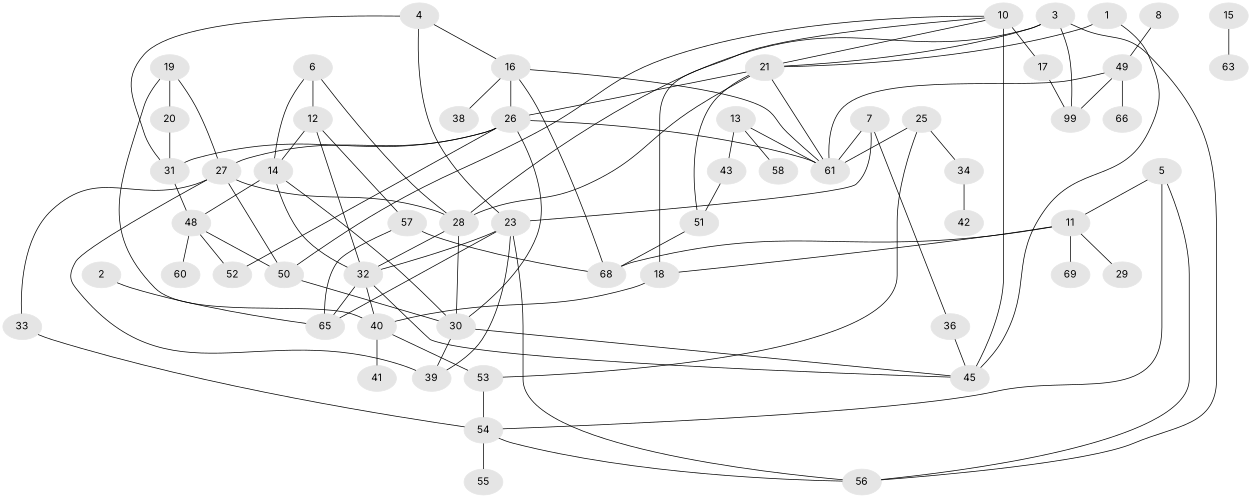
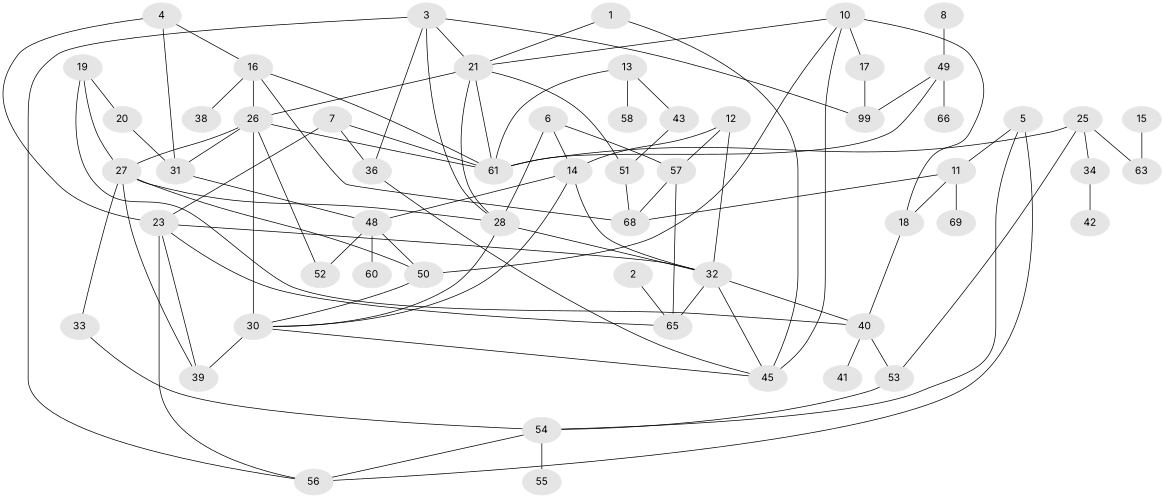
  graph {
    fontname=Inter
    node [color=gray90 fontname=Inter style=filled]
    edge [fontname=Inter weight=1.0]
    1
    21
    45
    61
    28
    26
    51
    32
    65
    40
    2
    3
    36
    56
    n15 [label=99]
    30
    4
    16
    23
    31
    68
    38
    39
    48
    5
    11
    54
    18
-   29
    69
    55
    6
    12
    14
    57
    7
    8
    49
    66
    10
    17
    50
    13
    43
    58
    52
    60
    15
    63
    27
    53
    41
    19
    20
    33
    25
    34
    42
    1 -- 21
    1 -- 45
    21 -- 61
    21 -- 28 [weight=2.0]
    21 -- 26
    21 -- 51
    28 -- 32
    28 -- 30
    26 -- 61
    26 -- 30 [weight=4.0]
    26 -- 31
    26 -- 52
    26 -- 27
    51 -- 68
    32 -- 45
    32 -- 65 [weight=2.0]
    32 -- 40
    40 -- 53
    40 -- 41
    2 -- 65
    3 -- 21
    3 -- 28
+   3 -- 36
    3 -- 56
    3 -- n15
    36 -- 45
    30 -- 45
    30 -- 39
    4 -- 16
    4 -- 23
    4 -- 31
    16 -- 61
    16 -- 26
    16 -- 68
    16 -- 38
    23 -- 32
    23 -- 65
    23 -- 56
    23 -- 39
    31 -- 48
    48 -- 50
    48 -- 52
    48 -- 60
    5 -- 56
    5 -- 11
    5 -- 54
    11 -- 68
    11 -- 18
-   11 -- 29
    11 -- 69
    54 -- 56
    54 -- 55
    18 -- 40
    6 -- 28
-   6 -- 12
+   6 -- 57
    6 -- 14
    12 -- 32
    12 -- 14
    12 -- 57
    14 -- 32
    14 -- 30
    14 -- 48
    57 -- 65
    57 -- 68
    7 -- 61
    7 -- 36
    7 -- 23
    8 -- 49
    49 -- 61
    49 -- n15
    49 -- 66 [weight=3.0]
    10 -- 21
    10 -- 45 [weight=2.0]
    10 -- 18
    10 -- 17 [weight=3.0]
    10 -- 50
    17 -- n15
    50 -- 30
    13 -- 61
    13 -- 43
    13 -- 58
    43 -- 51
    15 -- 63
    27 -- 28
    27 -- 39
    27 -- 50
    27 -- 33
    53 -- 54
    19 -- 40
    19 -- 27
    19 -- 20
    20 -- 31
    33 -- 54
    25 -- 61
+   25 -- 63
    25 -- 53
    25 -- 34
    34 -- 42
  }
